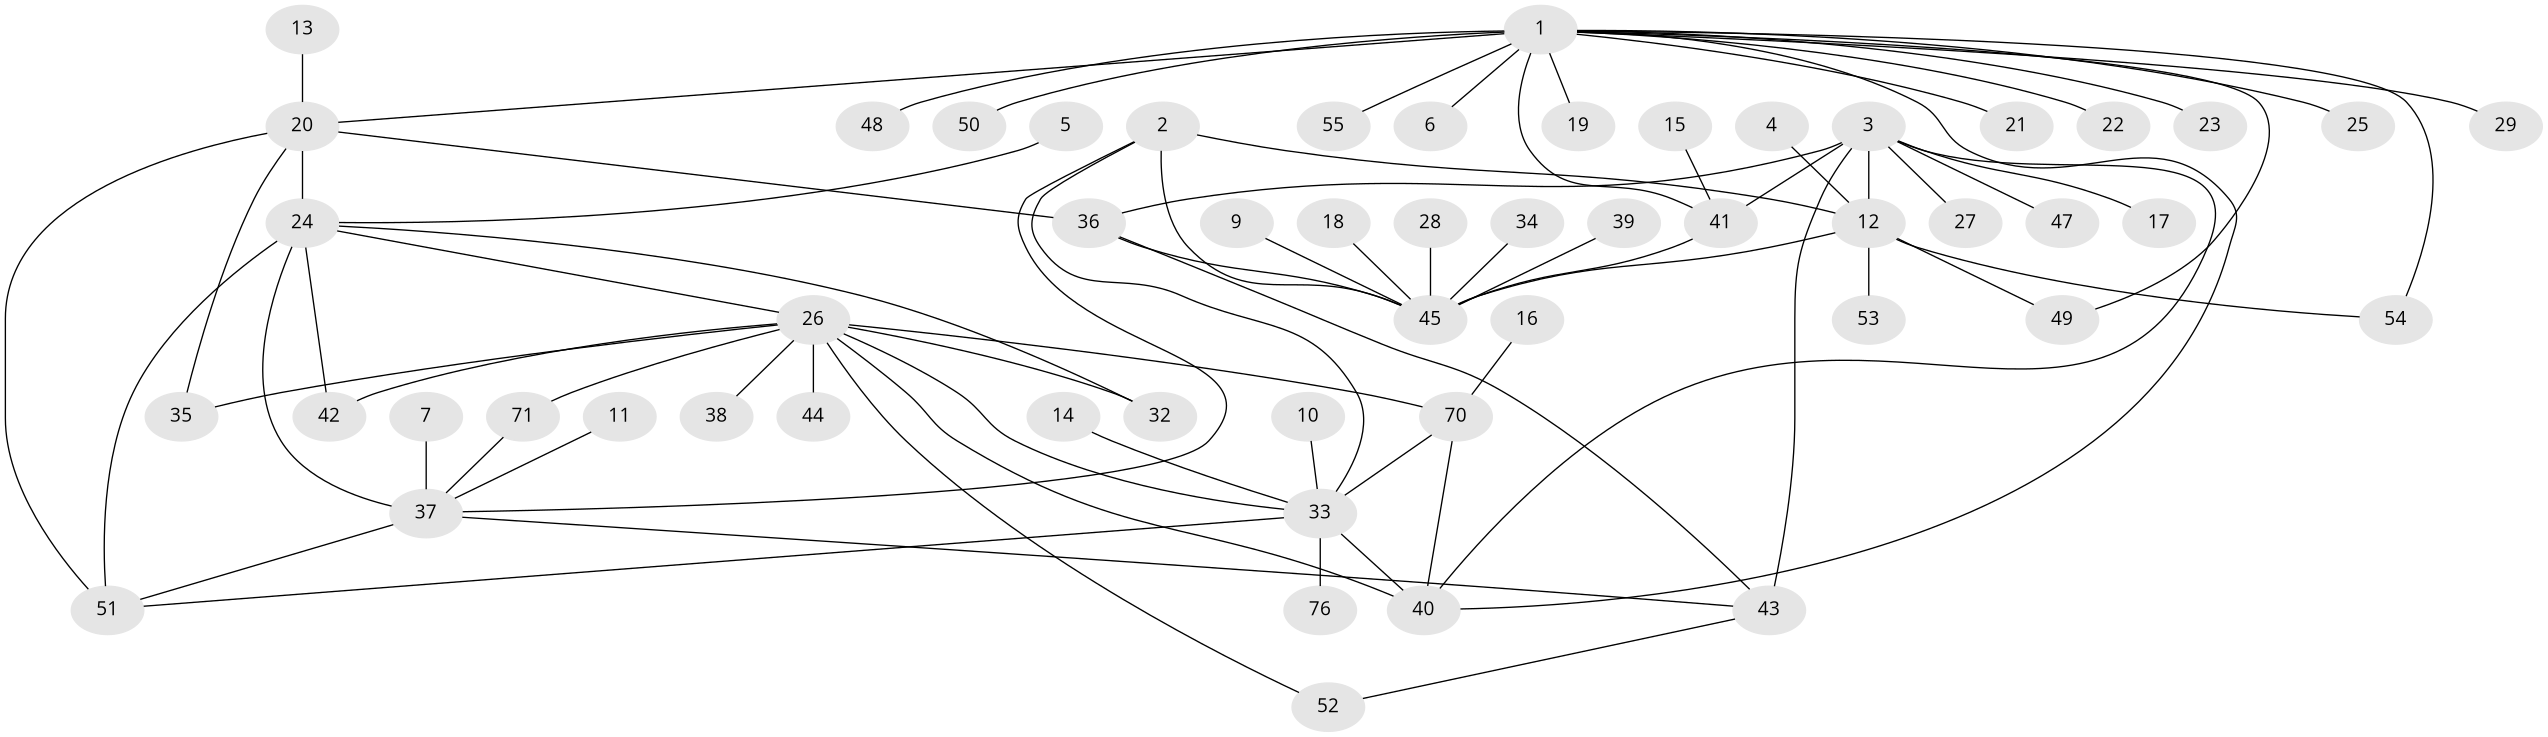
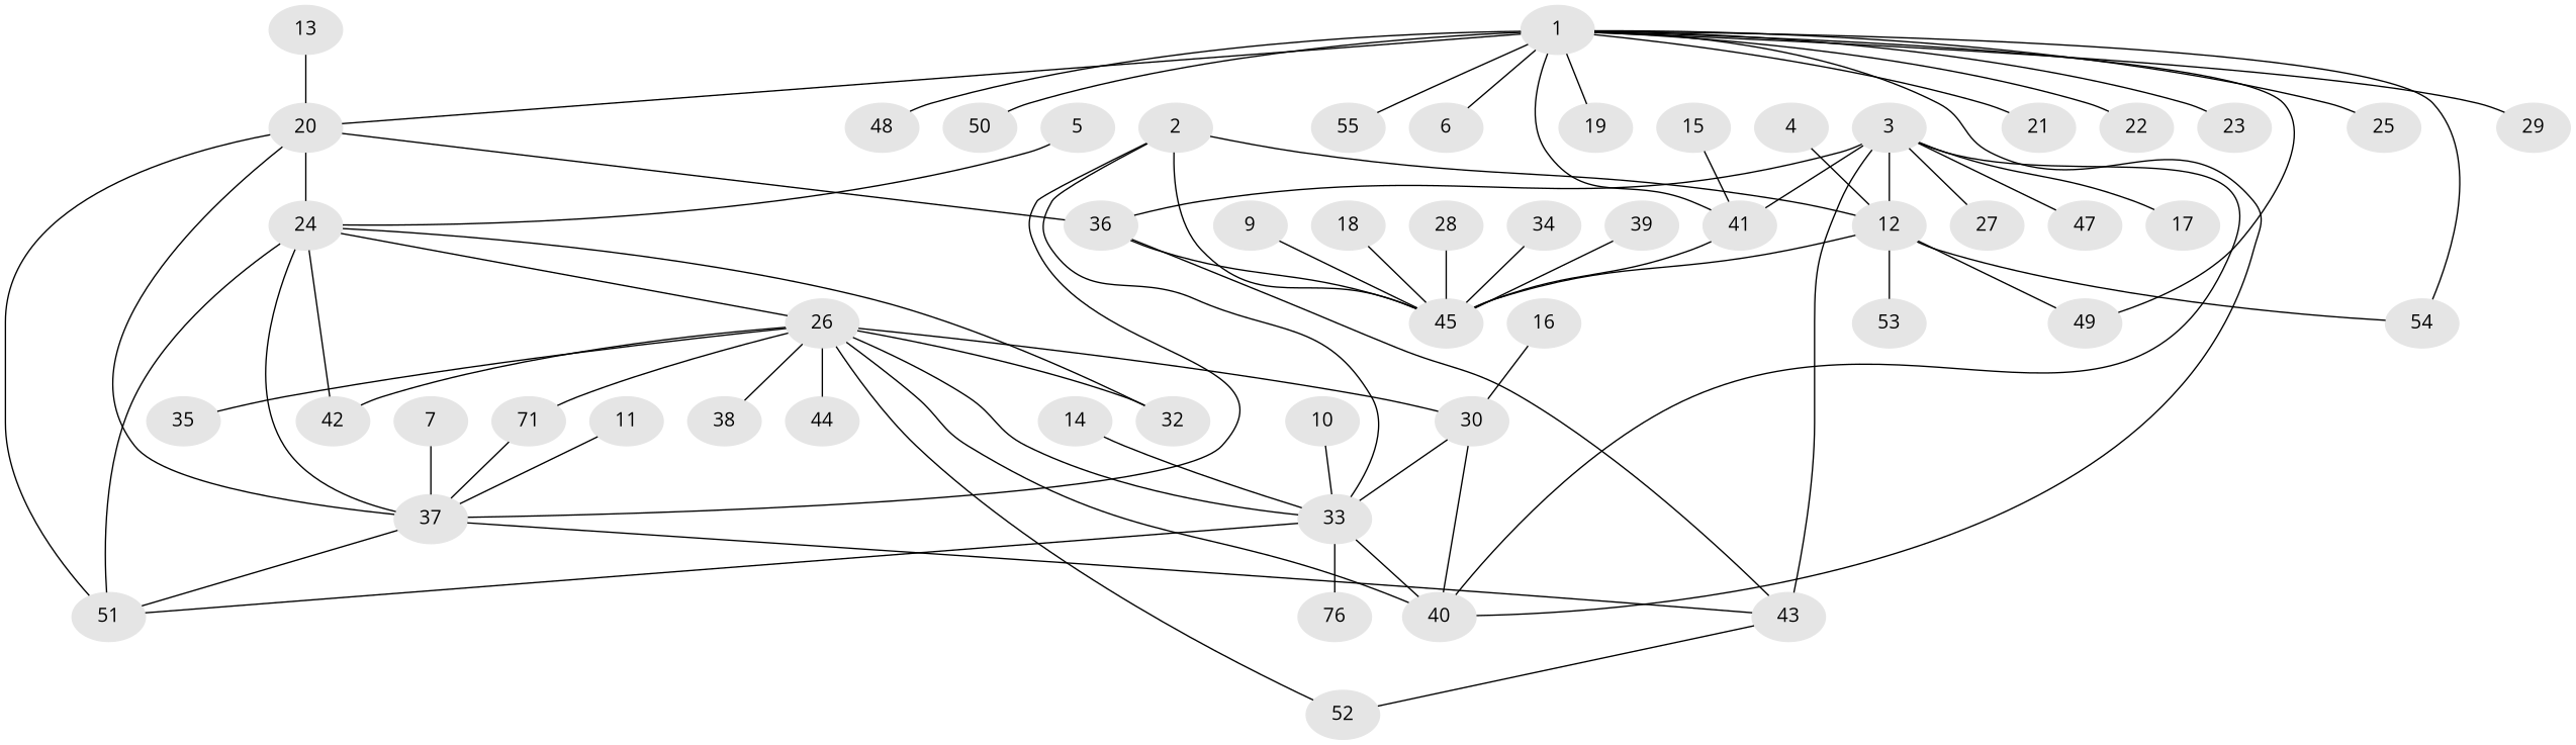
  graph {
    fontname="Open Sans"
    node [color=gray90 fontname="Open Sans" style=filled]
    edge [fontname="Open Sans" weight=1.0]
    1
    6
    19
    20
    21
    22
    23
    25
    29
    40
    41
    48
    49
    50
    54
    55
    37
    36
    24
    51
    45
    2
    12
    33
    53
    n26 [label=76]
    43
    3
    17
    27
    47
    52
    4
    5
    26
    32
    42
    7
    9
    10
    11
    13
    14
    15
    16
-   30 [label=70]
+   30
    18
    n48 [label=71]
    35
    38
    44
    28
    34
    39
    1 -- 6
    1 -- 19
    1 -- 20
    1 -- 21
    1 -- 22
    1 -- 23
    1 -- 25
    1 -- 29
    1 -- 40
    1 -- 41 [weight=4.0]
    1 -- 48
    1 -- 49
    1 -- 50
    1 -- 54
    1 -- 55
-   20 -- 35
+   20 -- 37
    20 -- 36
    20 -- 24 [weight=2.0]
    20 -- 51
    41 -- 45
    37 -- 51
    37 -- 43
    36 -- 45
    36 -- 43
    24 -- 37 [weight=2.0]
    24 -- 51 [weight=2.0]
    24 -- 26 [weight=2.0]
    24 -- 32
    24 -- 42
    2 -- 37
    2 -- 45 [weight=3.0]
    2 -- 12 [weight=3.0]
    2 -- 33
    12 -- 49
    12 -- 54
    12 -- 45
    12 -- 53
    33 -- 40 [weight=2.0]
    33 -- 51
    33 -- n26
    43 -- 52
    3 -- 40
    3 -- 41
    3 -- 36 [weight=3.0]
    3 -- 12
    3 -- 43 [weight=3.0]
    3 -- 17
    3 -- 27
    3 -- 47
    4 -- 12
    5 -- 24
    26 -- 40 [weight=2.0]
    26 -- 33
    26 -- 52
    26 -- 32
    26 -- 42
    26 -- 30
    26 -- n48
    26 -- 35
    26 -- 38
    26 -- 44
    7 -- 37
    9 -- 45
    10 -- 33
    11 -- 37
    13 -- 20
    14 -- 33
    15 -- 41
    16 -- 30
    30 -- 40 [weight=2.0]
    30 -- 33
    18 -- 45
    n48 -- 37
    28 -- 45
    34 -- 45
    39 -- 45
  }
